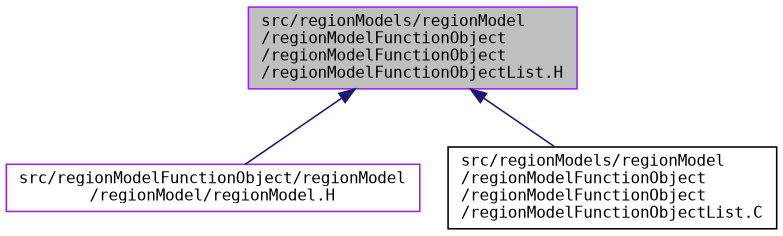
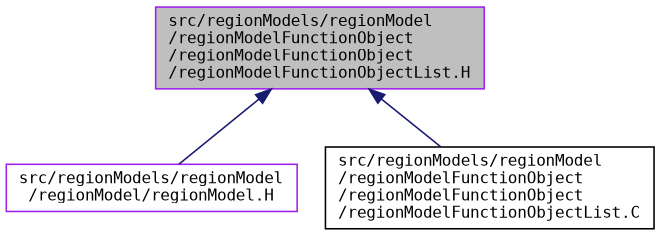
  digraph {
    fontname="DejaVu Sans Mono"
    node [color=purple fontname="DejaVu Sans Mono" fontsize=10 shape=record]
    edge [color=midnightblue dir=back fontname="DejaVu Sans Mono" fontsize=10 labelfontname=Helvetica labelfontsize=10 style=solid]
    n1 [fillcolor=grey75 fontcolor=black height=0.2 label="src/regionModels/regionModel\l/regionModelFunctionObject\l/regionModelFunctionObject\l/regionModelFunctionObjectList.H" style=filled width=0.4]
-   n2 [height=0.2 label="src/regionModelFunctionObject/regionModel\l/regionModel/regionModel.H" width=0.4]
+   n2 [height=0.2 label="src/regionModels/regionModel\l/regionModel/regionModel.H" width=0.4]
    n3 [color=black height=0.2 label="src/regionModels/regionModel\l/regionModelFunctionObject\l/regionModelFunctionObject\l/regionModelFunctionObjectList.C" width=0.4]
    n1 -> n2
    n1 -> n3
  }
